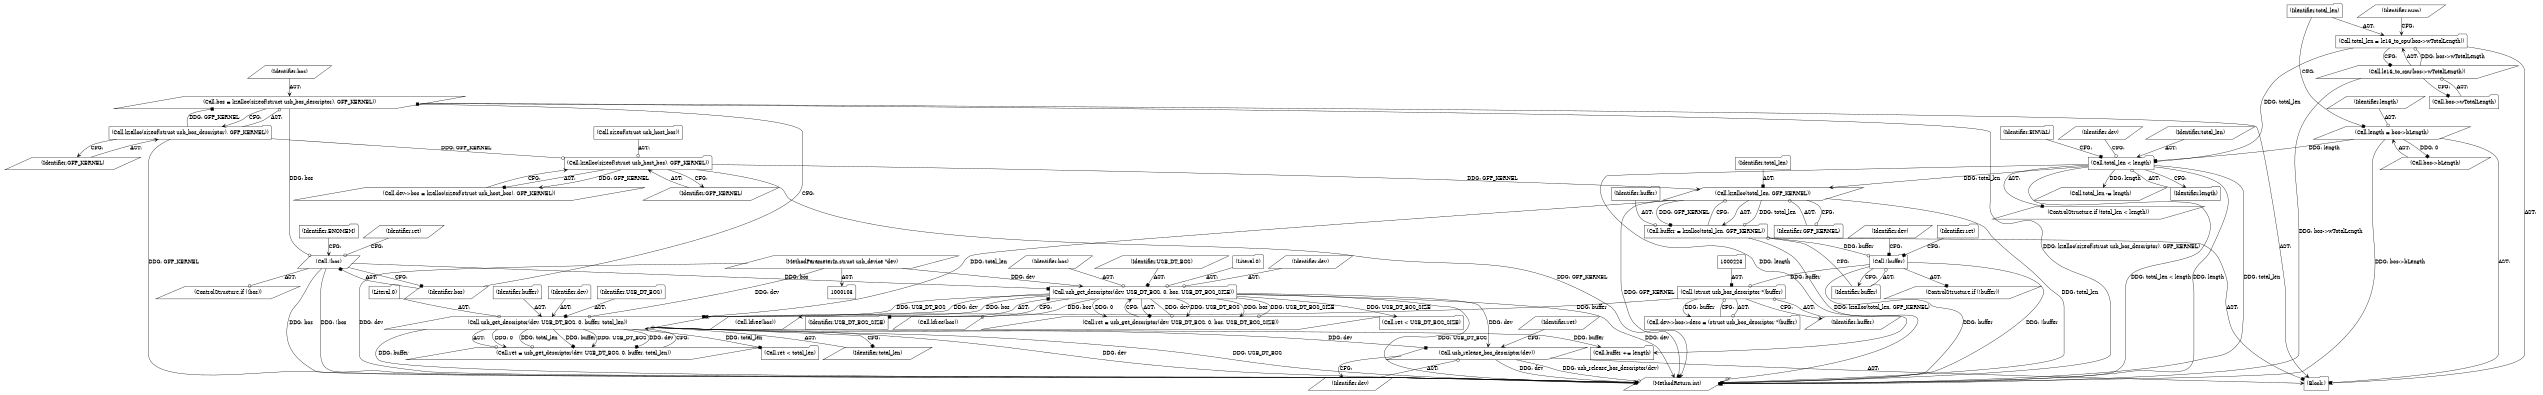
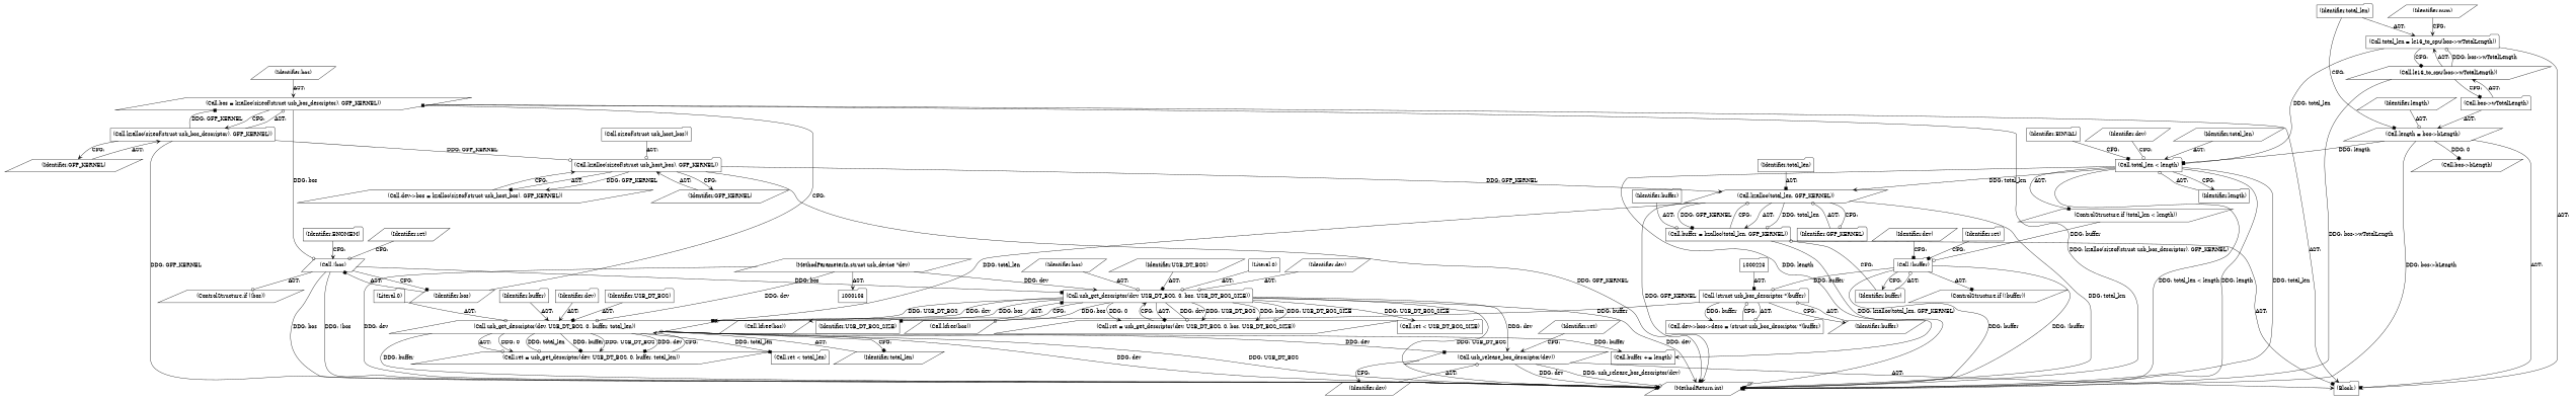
  digraph {
    node [shape=parallelogram]
    edge [arrowhead=vee]
    n1 [label="(Call,usb_release_bos_descriptor(dev))"]
    n2 [label="(Identifier,dev)"]
    n3 [label="(Block,)" shape=folder]
    n4 [label="(MethodReturn,int)"]
    n5 [label="(Call,usb_get_descriptor(dev, USB_DT_BOS, 0, buffer, total_len))"]
    n6 [label="(Call,buffer += length)" shape=folder]
    n7 [label="(Call,ret = usb_get_descriptor(dev, USB_DT_BOS, 0, buffer, total_len))"]
    n8 [label="(Call,ret < total_len)" shape=folder]
    n9 [label="(Identifier,total_len)"]
    n10 [label="(Call,usb_get_descriptor(dev, USB_DT_BOS, 0, bos, USB_DT_BOS_SIZE))" shape=folder]
    n11 [label="(Call,kfree(bos))"]
    n12 [label="(Identifier,USB_DT_BOS_SIZE)" shape=folder]
    n13 [label="(Call,kfree(bos))"]
    n14 [label="(Call,ret = usb_get_descriptor(dev, USB_DT_BOS, 0, bos, USB_DT_BOS_SIZE))"]
    n15 [label="(Call,ret < USB_DT_BOS_SIZE)" shape=folder]
    n16 [label="(MethodParameterIn,struct usb_device *dev)"]
    1000103 [shape=folder]
    n18 [label="(Call,!bos)"]
    n19 [label="(ControlStructure,if (!bos))"]
    n20 [label="(Identifier,bos)"]
    n21 [label="(Call,bos = kzalloc(sizeof(struct usb_bos_descriptor), GFP_KERNEL))"]
    n22 [label="(Call,kzalloc(sizeof(struct usb_bos_descriptor), GFP_KERNEL))" shape=folder]
    n23 [label="(Call,kzalloc(sizeof(struct usb_host_bos), GFP_KERNEL))" shape=folder]
    n24 [label="(Identifier,GFP_KERNEL)"]
    n25 [label="(Call,kzalloc(total_len, GFP_KERNEL))"]
    n26 [label="(Identifier,GFP_KERNEL)"]
    n27 [label="(Call,dev->bos = kzalloc(sizeof(struct usb_host_bos), GFP_KERNEL))"]
    n28 [label="(Call,(struct usb_bos_descriptor *)buffer)" shape=folder]
    n29 [label="(Call,dev->bos->desc = (struct usb_bos_descriptor *)buffer)" shape=folder]
    n30 [label="(Identifier,buffer)"]
    n31 [label="(Call,!buffer)" shape=folder]
    n32 [label="(ControlStructure,if (!buffer))"]
    n33 [label="(Identifier,buffer)" shape=folder]
    n34 [label="(Call,buffer = kzalloc(total_len, GFP_KERNEL))" shape=folder]
    n35 [label="(Identifier,GFP_KERNEL)" shape=folder]
    n36 [label="(Call,total_len < length)" shape=folder]
    n37 [label="(ControlStructure,if (total_len < length))"]
-   n38 [label="(Call,total_len -= length)"]
    n39 [label="(Identifier,length)" shape=folder]
    n40 [label="(Call,total_len = le16_to_cpu(bos->wTotalLength))" shape=folder]
    n41 [label="(Call,le16_to_cpu(bos->wTotalLength))"]
    n42 [label="(Call,bos->wTotalLength)" shape=folder]
    n43 [label="(Call,length = bos->bLength)"]
    n44 [label="(Call,bos->bLength)"]
    n45 [label="(Identifier,length)"]
    n46 [label="(Literal,0)" shape=folder]
    n47 [label="(Call,sizeof(struct usb_host_bos))" shape=folder]
    n48 [label="(Identifier,bos)"]
    n49 [label="(Identifier,USB_DT_BOS)"]
    n50 [label="(Identifier,ret)" shape=folder]
    n51 [label="(Identifier,num)"]
    n52 [label="(Identifier,dev)"]
    n53 [label="(Identifier,buffer)" shape=folder]
    n54 [label="(Identifier,ret)"]
    n55 [label="(Identifier,buffer)" shape=folder]
    n56 [label="(Identifier,ret)"]
    n57 [label="(Identifier,ENOMEM)" shape=folder]
    n58 [label="(Identifier,dev)"]
    n59 [label="(Identifier,total_len)" shape=folder]
    n60 [label="(Identifier,total_len)"]
    n61 [label="(Identifier,dev)" shape=folder]
    n62 [label="(Literal,0)" shape=folder]
    n63 [label="(Identifier,total_len)" shape=folder]
    n64 [label="(Identifier,dev)"]
    n65 [label="(Identifier,EINVAL)" shape=folder]
    n66 [label="(Identifier,bos)"]
    n67 [label="(Identifier,USB_DT_BOS)" shape=folder]
    1000223 [shape=folder]
    n1 -> n2 [label="CFG: "]
    n1 -> n3 [label="AST: "]
    n1 -> n4 [label="DDG: dev"]
    n1 -> n4 [arrowhead=odot label="DDG: usb_release_bos_descriptor(dev)"]
    n2 -> n1 [arrowhead=odot label="AST: "]
    n5 -> n1 [arrowhead=box label="DDG: dev"]
    n5 -> n4 [arrowhead=odot label="DDG: dev"]
    n5 -> n4 [label="DDG: USB_DT_BOS"]
    n5 -> n4 [arrowhead=odot label="DDG: buffer"]
    n5 -> n6 [label="DDG: buffer"]
    n5 -> n7 [arrowhead=odot label="AST: "]
    n5 -> n7 [label="DDG: 0"]
    n5 -> n7 [arrowhead=odot label="DDG: total_len"]
    n5 -> n7 [arrowhead=box label="DDG: buffer"]
    n5 -> n7 [label="DDG: USB_DT_BOS"]
    n5 -> n7 [arrowhead=box label="DDG: dev"]
    n5 -> n8 [arrowhead=box label="DDG: total_len"]
    n5 -> n9 [arrowhead=box label="CFG: "]
    n7 -> n5 [label="CFG: "]
    n9 -> n5 [arrowhead=odot label="AST: "]
    n10 -> n1 [label="DDG: dev"]
    n10 -> n4 [label="DDG: dev"]
    n10 -> n4 [arrowhead=odot label="DDG: USB_DT_BOS"]
    n10 -> n5 [arrowhead=odot label="DDG: dev"]
    n10 -> n5 [label="DDG: USB_DT_BOS"]
    n10 -> n11 [label="DDG: bos"]
    n10 -> n12 [arrowhead=box label="CFG: "]
    n10 -> n13 [arrowhead=odot label="DDG: bos"]
    n10 -> n14 [arrowhead=box label="AST: "]
    n10 -> n14 [arrowhead=odot label="DDG: dev"]
    n10 -> n14 [label="DDG: USB_DT_BOS"]
    n10 -> n14 [label="DDG: bos"]
    n10 -> n14 [arrowhead=odot label="DDG: USB_DT_BOS_SIZE"]
    n10 -> n14 [label="DDG: 0"]
    n10 -> n15 [label="DDG: USB_DT_BOS_SIZE"]
    n12 -> n10 [arrowhead=box label="AST: "]
    n14 -> n10 [label="CFG: "]
    n16 -> n4 [label="DDG: dev"]
    n16 -> n5 [arrowhead=odot label="DDG: dev"]
    n16 -> n10 [label="DDG: dev"]
    n16 -> 1000103 [label="AST: "]
    n18 -> n4 [arrowhead=box label="DDG: bos"]
    n18 -> n4 [arrowhead=box label="DDG: !bos"]
    n18 -> n10 [arrowhead=box label="DDG: bos"]
    n18 -> n19 [arrowhead=odot label="AST: "]
    n18 -> n20 [arrowhead=box label="CFG: "]
    n20 -> n18 [arrowhead=box label="AST: "]
    n20 -> n21 [arrowhead=box label="CFG: "]
    n21 -> n3 [label="AST: "]
    n21 -> n4 [arrowhead=odot label="DDG: kzalloc(sizeof(struct usb_bos_descriptor), GFP_KERNEL)"]
    n21 -> n18 [arrowhead=odot label="DDG: bos"]
    n21 -> n22 [label="CFG: "]
    n22 -> n4 [arrowhead=odot label="DDG: GFP_KERNEL"]
    n22 -> n21 [arrowhead=odot label="AST: "]
    n22 -> n21 [arrowhead=box label="DDG: GFP_KERNEL"]
    n22 -> n23 [arrowhead=odot label="DDG: GFP_KERNEL"]
    n22 -> n24 [label="CFG: "]
    n23 -> n4 [arrowhead=box label="DDG: GFP_KERNEL"]
    n23 -> n25 [label="DDG: GFP_KERNEL"]
    n23 -> n26 [label="CFG: "]
    n23 -> n27 [arrowhead=box label="AST: "]
    n23 -> n27 [label="DDG: GFP_KERNEL"]
    n24 -> n22 [label="AST: "]
    n25 -> n4 [label="DDG: GFP_KERNEL"]
    n25 -> n4 [label="DDG: total_len"]
    n25 -> n5 [arrowhead=box label="DDG: total_len"]
    n25 -> n34 [label="AST: "]
    n25 -> n34 [arrowhead=odot label="DDG: total_len"]
    n25 -> n34 [arrowhead=box label="DDG: GFP_KERNEL"]
    n25 -> n35 [arrowhead=odot label="CFG: "]
    n26 -> n23 [label="AST: "]
    n27 -> n23 [label="CFG: "]
    n28 -> n5 [arrowhead=odot label="DDG: buffer"]
    n28 -> n29 [arrowhead=odot label="AST: "]
    n28 -> n29 [label="DDG: buffer"]
    n28 -> n30 [label="CFG: "]
    n29 -> n28 [arrowhead=odot label="CFG: "]
    n30 -> n28 [arrowhead=odot label="AST: "]
    n31 -> n4 [arrowhead=odot label="DDG: buffer"]
    n31 -> n4 [arrowhead=odot label="DDG: !buffer"]
    n31 -> n28 [arrowhead=odot label="DDG: buffer"]
    n31 -> n32 [arrowhead=box label="AST: "]
    n31 -> n33 [label="CFG: "]
    n33 -> n31 [arrowhead=odot label="AST: "]
    n33 -> n34 [arrowhead=odot label="CFG: "]
    n34 -> n3 [arrowhead=box label="AST: "]
    n34 -> n4 [arrowhead=odot label="DDG: kzalloc(total_len, GFP_KERNEL)"]
    n34 -> n25 [arrowhead=odot label="CFG: "]
-   n34 -> n31 [arrowhead=odot label="DDG: buffer"]
+   n37 -> n31 [arrowhead=odot label="DDG: buffer"]
    n35 -> n25 [arrowhead=odot label="AST: "]
    n36 -> n4 [label="DDG: length"]
    n36 -> n4 [label="DDG: total_len"]
    n36 -> n4 [arrowhead=box label="DDG: total_len < length"]
    n36 -> n6 [label="DDG: length"]
    n36 -> n25 [label="DDG: total_len"]
    n36 -> n37 [arrowhead=box label="AST: "]
-   n36 -> n38 [label="DDG: length"]
    n36 -> n39 [label="CFG: "]
    n39 -> n36 [arrowhead=odot label="AST: "]
    n40 -> n3 [label="AST: "]
    n40 -> n36 [arrowhead=box label="DDG: total_len"]
    n40 -> n41 [arrowhead=box label="CFG: "]
    n41 -> n4 [arrowhead=box label="DDG: bos->wTotalLength"]
    n41 -> n40 [label="AST: "]
    n41 -> n40 [arrowhead=odot label="DDG: bos->wTotalLength"]
    n41 -> n42 [arrowhead=box label="CFG: "]
-   n42 -> n41 [arrowhead=odot label="AST: "]
+   n42 -> n41 [label="AST: "]
    n43 -> n3 [arrowhead=box label="AST: "]
    n43 -> n4 [label="DDG: bos->bLength"]
    n43 -> n36 [arrowhead=box label="DDG: length"]
    n43 -> n44 [arrowhead=box label="DDG: 0"]
-   n44 -> n43 [label="AST: "]
+   n42 -> n43 [label="AST: "]
    n45 -> n43 [arrowhead=odot label="AST: "]
    n46 -> n5 [arrowhead=odot label="AST: "]
    n47 -> n23 [arrowhead=odot label="AST: "]
    n48 -> n10 [arrowhead=odot label="AST: "]
    n49 -> n10 [arrowhead=box label="AST: "]
    n50 -> n31 [arrowhead=box label="CFG: "]
    n51 -> n40 [label="CFG: "]
    n52 -> n36 [arrowhead=odot label="CFG: "]
    n53 -> n34 [arrowhead=odot label="AST: "]
    n54 -> n1 [label="CFG: "]
    n55 -> n5 [label="AST: "]
    n56 -> n18 [arrowhead=odot label="CFG: "]
    n57 -> n18 [label="CFG: "]
    n58 -> n31 [arrowhead=box label="CFG: "]
    n59 -> n25 [arrowhead=box label="AST: "]
    n60 -> n36 [label="AST: "]
    n61 -> n5 [label="AST: "]
    n62 -> n10 [arrowhead=odot label="AST: "]
    n63 -> n40 [label="AST: "]
    n63 -> n43 [arrowhead=box label="CFG: "]
    n64 -> n10 [arrowhead=odot label="AST: "]
    n65 -> n36 [arrowhead=box label="CFG: "]
    n66 -> n21 [label="AST: "]
    n67 -> n5 [arrowhead=box label="AST: "]
    1000223 -> n28 [arrowhead=box label="AST: "]
  }
